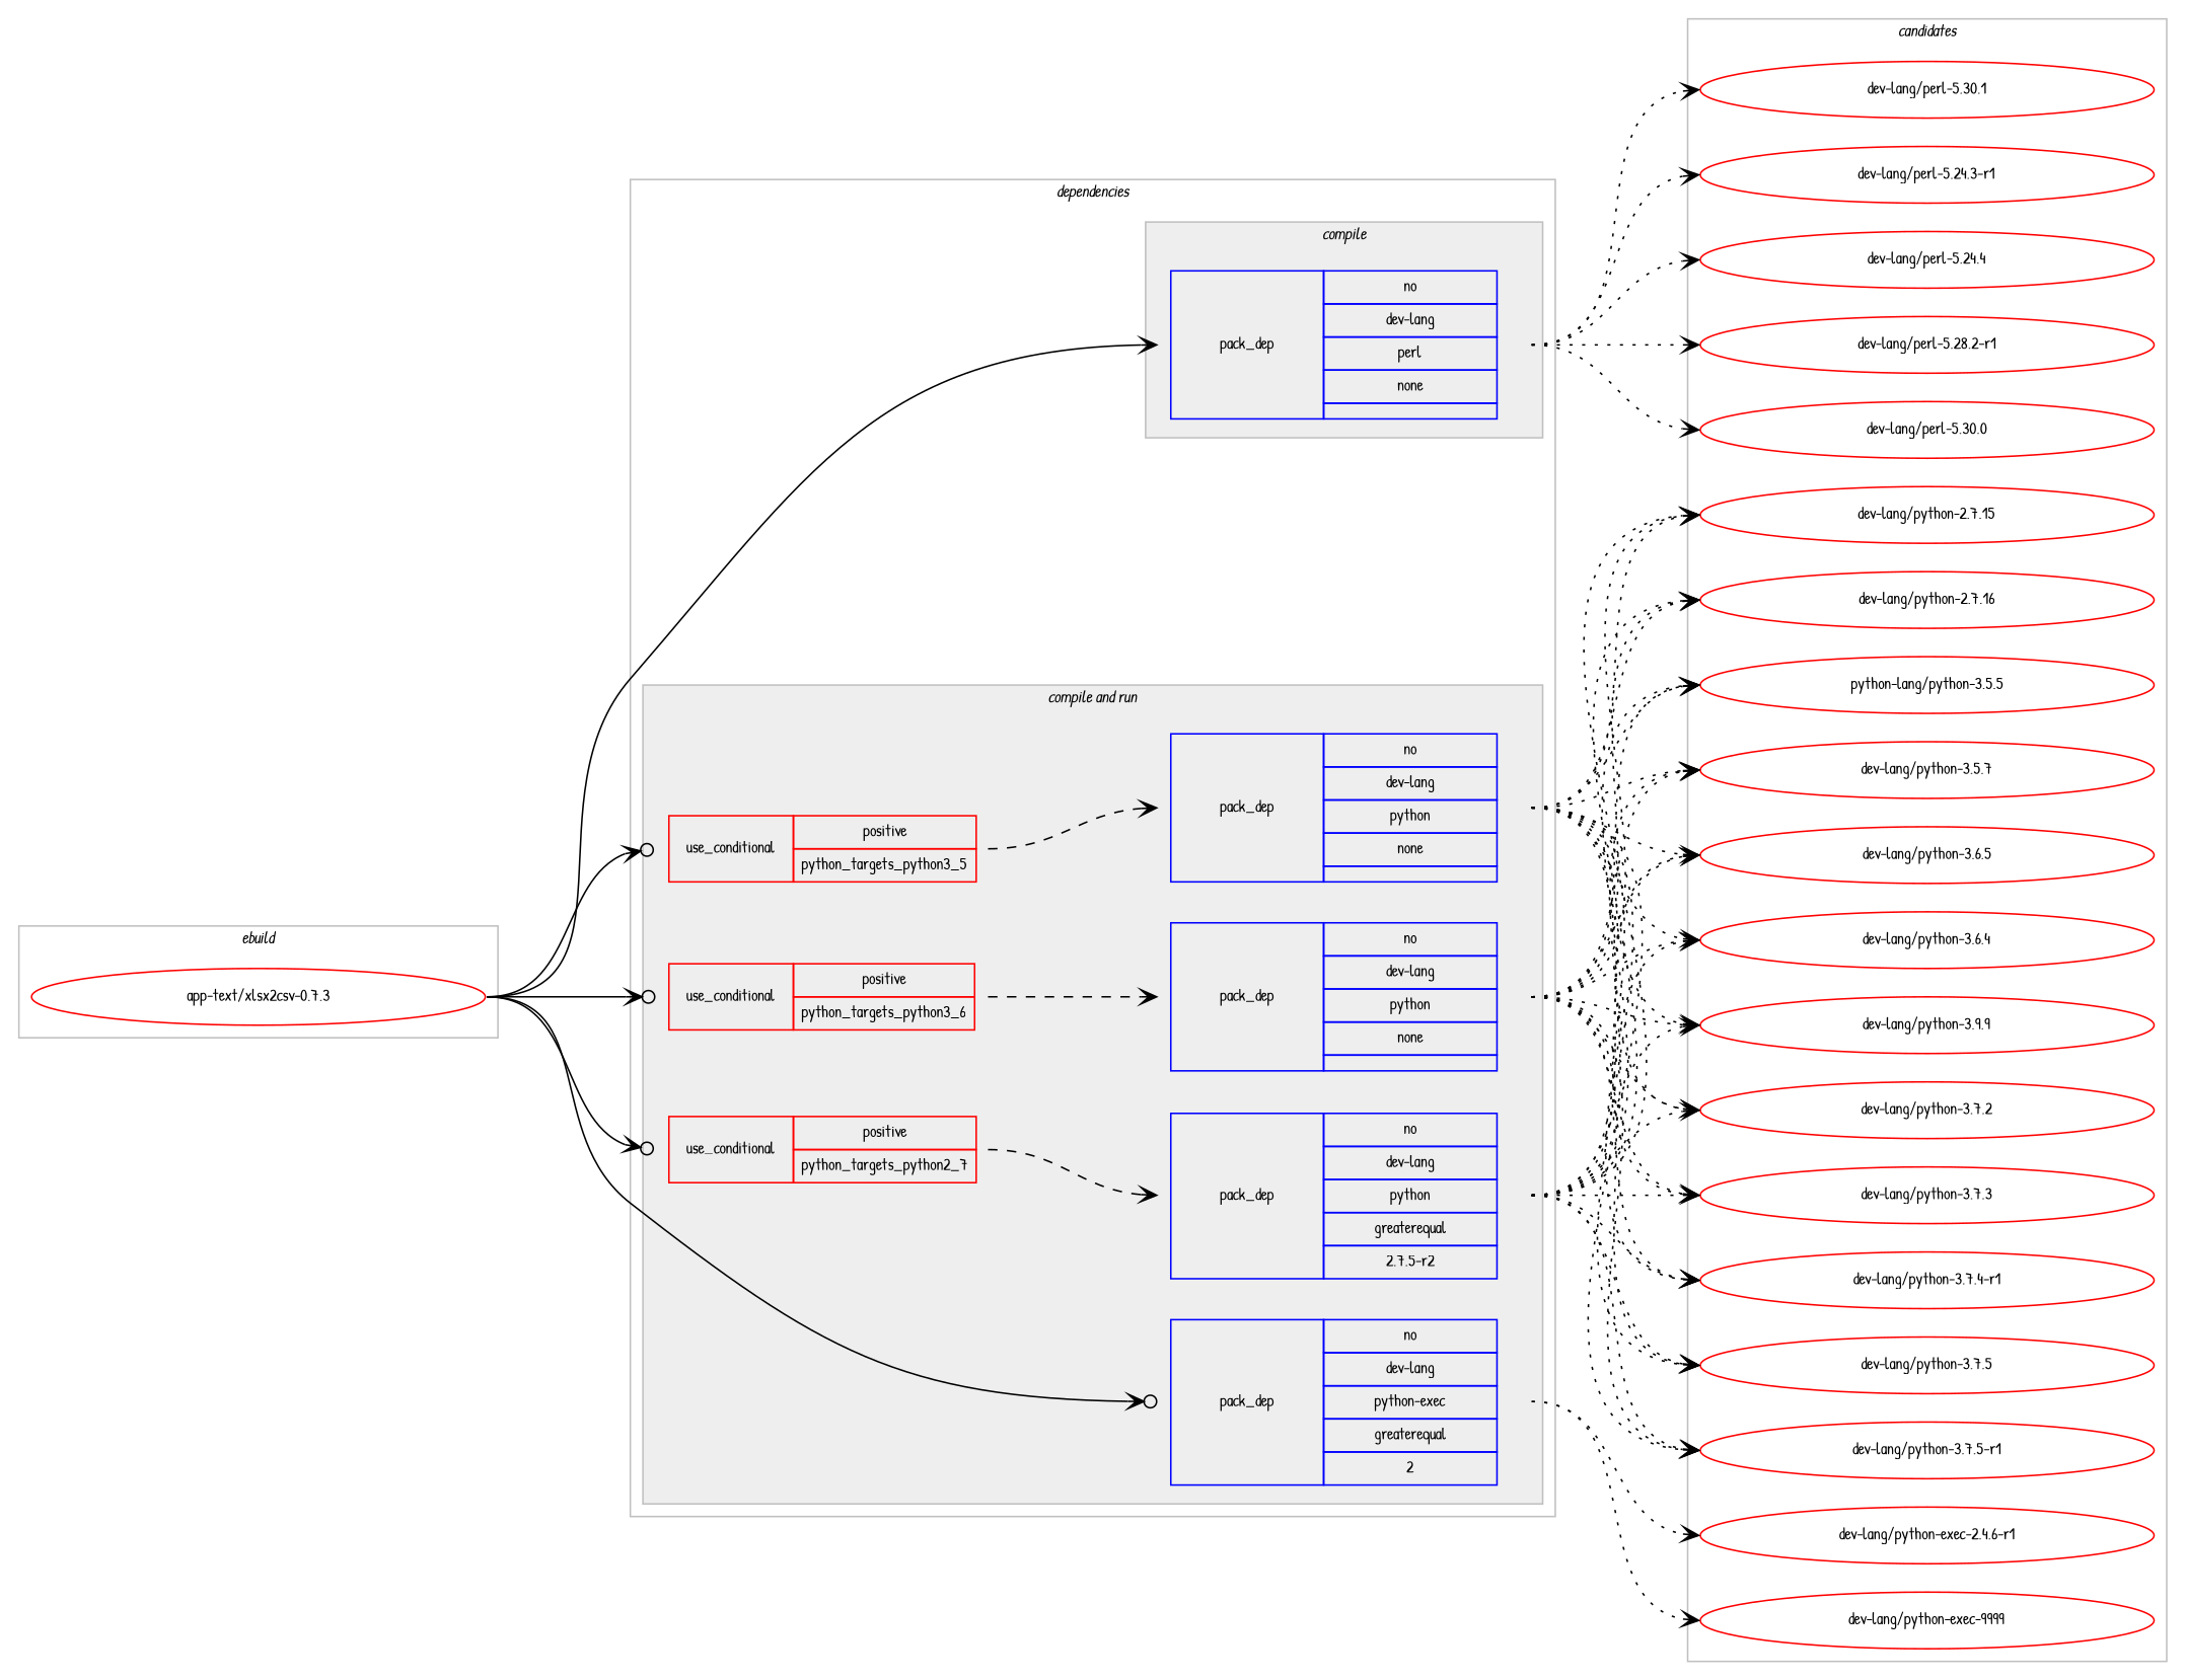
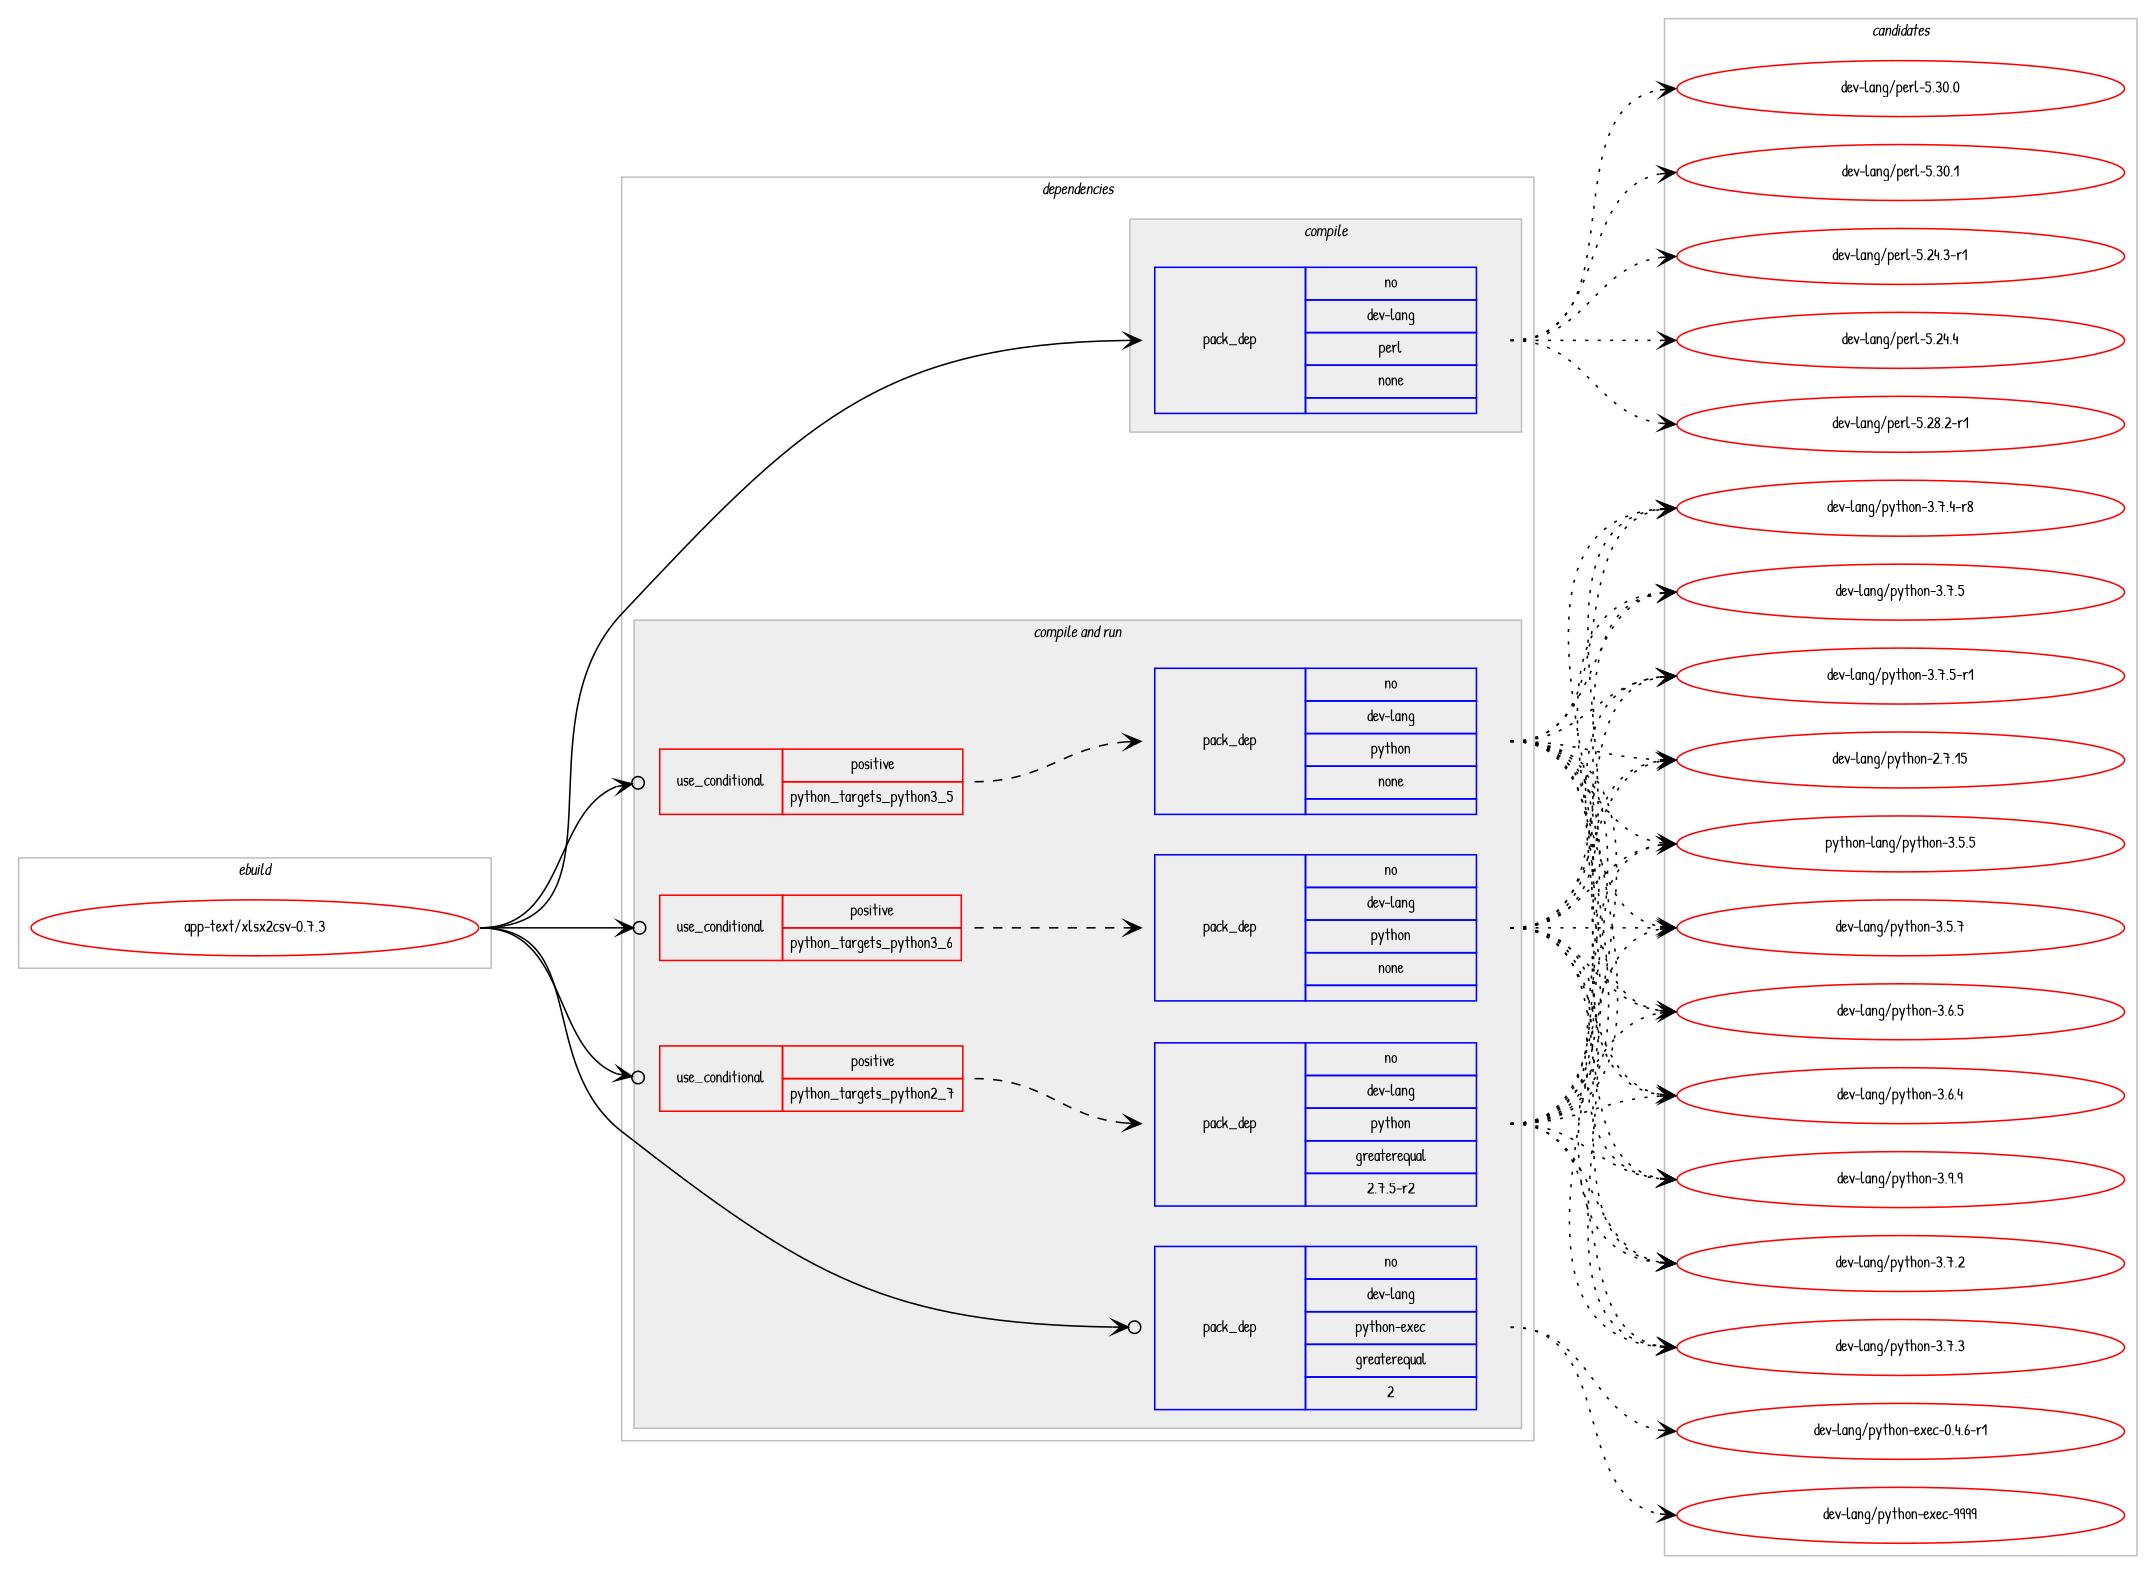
  digraph {
    compound=true
    concentrate=true
    fontname="Patrick Hand"
    fontsize=10
    newrank=true
    rankdir=LR
    ranksep=1.5
    node [color=red fontname="Patrick Hand" fontsize=10]
    edge [arrowhead=vee fontname="Patrick Hand" headport=w style=dotted tailport=e weight=100]
    n1 [label="app-text/xlsx2csv-0.7.3" width=4]
    n2 [color=blue label=<<TABLE BORDER="0" CELLBORDER="1" CELLSPACING="0" CELLPADDING="4" WIDTH="220"><TR><TD ROWSPAN="6" CELLPADDING="30">pack_dep</TD></TR><TR><TD WIDTH="110">no</TD></TR><TR><TD>dev-lang</TD></TR><TR><TD>perl</TD></TR><TR><TD>none</TD></TR><TR><TD></TD></TR></TABLE>> shape=none]
    n3 [color=blue label=<<TABLE BORDER="0" CELLBORDER="1" CELLSPACING="0" CELLPADDING="4" WIDTH="220"><TR><TD ROWSPAN="6" CELLPADDING="30">pack_dep</TD></TR><TR><TD WIDTH="110">no</TD></TR><TR><TD>dev-lang</TD></TR><TR><TD>python</TD></TR><TR><TD>greaterequal</TD></TR><TR><TD>2.7.5-r2</TD></TR></TABLE>> shape=none]
    n4 [label=<<TABLE BORDER="0" CELLBORDER="1" CELLSPACING="0" CELLPADDING="4"><TR><TD ROWSPAN="3" CELLPADDING="10">use_conditional</TD></TR><TR><TD>positive</TD></TR><TR><TD>python_targets_python2_7</TD></TR></TABLE>> shape=none]
    n5 [color=blue label=<<TABLE BORDER="0" CELLBORDER="1" CELLSPACING="0" CELLPADDING="4" WIDTH="220"><TR><TD ROWSPAN="6" CELLPADDING="30">pack_dep</TD></TR><TR><TD WIDTH="110">no</TD></TR><TR><TD>dev-lang</TD></TR><TR><TD>python</TD></TR><TR><TD>none</TD></TR><TR><TD></TD></TR></TABLE>> shape=none]
    n6 [label=<<TABLE BORDER="0" CELLBORDER="1" CELLSPACING="0" CELLPADDING="4"><TR><TD ROWSPAN="3" CELLPADDING="10">use_conditional</TD></TR><TR><TD>positive</TD></TR><TR><TD>python_targets_python3_5</TD></TR></TABLE>> shape=none]
    n7 [color=blue label=<<TABLE BORDER="0" CELLBORDER="1" CELLSPACING="0" CELLPADDING="4" WIDTH="220"><TR><TD ROWSPAN="6" CELLPADDING="30">pack_dep</TD></TR><TR><TD WIDTH="110">no</TD></TR><TR><TD>dev-lang</TD></TR><TR><TD>python</TD></TR><TR><TD>none</TD></TR><TR><TD></TD></TR></TABLE>> shape=none]
    n8 [label=<<TABLE BORDER="0" CELLBORDER="1" CELLSPACING="0" CELLPADDING="4"><TR><TD ROWSPAN="3" CELLPADDING="10">use_conditional</TD></TR><TR><TD>positive</TD></TR><TR><TD>python_targets_python3_6</TD></TR></TABLE>> shape=none]
    n9 [color=blue label=<<TABLE BORDER="0" CELLBORDER="1" CELLSPACING="0" CELLPADDING="4" WIDTH="220"><TR><TD ROWSPAN="6" CELLPADDING="30">pack_dep</TD></TR><TR><TD WIDTH="110">no</TD></TR><TR><TD>dev-lang</TD></TR><TR><TD>python-exec</TD></TR><TR><TD>greaterequal</TD></TR><TR><TD>2</TD></TR></TABLE>> shape=none]
    n10 [label="dev-lang/perl-5.24.3-r1" width=4]
    n11 [label="dev-lang/perl-5.24.4" width=4]
    n12 [label="dev-lang/perl-5.28.2-r1" width=4]
    n13 [label="dev-lang/perl-5.30.0" width=4]
    n14 [label="dev-lang/perl-5.30.1" width=4]
    n15 [label="dev-lang/python-2.7.15" width=4]
-   n16 [label="dev-lang/python-2.7.16" width=4]
    n17 [label="python-lang/python-3.5.5" width=4]
    n18 [label="dev-lang/python-3.5.7" width=4]
    n19 [label="dev-lang/python-3.6.5" width=4]
    n20 [label="dev-lang/python-3.6.4" width=4]
    n21 [label="dev-lang/python-3.9.9" width=4]
    n22 [label="dev-lang/python-3.7.2" width=4]
    n23 [label="dev-lang/python-3.7.3" width=4]
-   n24 [label="dev-lang/python-3.7.4-r1" width=4]
+   n24 [label="dev-lang/python-3.7.4-r8" width=4]
    n25 [label="dev-lang/python-3.7.5" width=4]
    n26 [label="dev-lang/python-3.7.5-r1" width=4]
-   n27 [label="dev-lang/python-exec-2.4.6-r1" width=4]
+   n27 [label="dev-lang/python-exec-0.4.6-r1" width=4]
    n28 [label="dev-lang/python-exec-9999" width=4]
    subgraph cluster_1 {
      color=gray
      label=<<i>ebuild</i>>
      n1
    }
    subgraph cluster_2 {
      color=gray
      label=<<i>dependencies</i>>
      subgraph cluster_3 {
        color=gray
        fillcolor="#eeeeee"
        label=<<i>compile</i>>
        style=filled
        subgraph sub_4 {
          color=gray
          fillcolor="#eeeeee"
          label=<<i>compile</i>>
          style=filled
          n2
        }
      }
      subgraph cluster_5 {
        color=gray
        fillcolor="#eeeeee"
        label=<<i>compile and run</i>>
        style=filled
        subgraph sub_6 {
          color=gray
          fillcolor="#eeeeee"
          label=<<i>compile and run</i>>
          style=filled
          n4
          subgraph sub_7 {
            color=gray
            fillcolor="#eeeeee"
            label=<<i>compile and run</i>>
            style=filled
            n3
          }
        }
        subgraph sub_8 {
          color=gray
          fillcolor="#eeeeee"
          label=<<i>compile and run</i>>
          style=filled
          n6
          subgraph sub_9 {
            color=gray
            fillcolor="#eeeeee"
            label=<<i>compile and run</i>>
            style=filled
            n5
          }
        }
        subgraph sub_10 {
          color=gray
          fillcolor="#eeeeee"
          label=<<i>compile and run</i>>
          style=filled
          n8
          subgraph sub_11 {
            color=gray
            fillcolor="#eeeeee"
            label=<<i>compile and run</i>>
            style=filled
            n7
          }
        }
        subgraph sub_12 {
          color=gray
          fillcolor="#eeeeee"
          label=<<i>compile and run</i>>
          style=filled
          n9
        }
      }
      subgraph cluster_13 {
        color=gray
        fillcolor="#eeeeee"
        label=<<i>run</i>>
        style=filled
      }
    }
    subgraph cluster_14 {
      color=gray
      label=<<i>candidates</i>>
      rank=same
      subgraph sub_15 {
        color=black
        label=<<i>candidates</i>>
        nodesep=1
        rank=same
        n10
        n11
        n12
        n13
        n14
      }
      subgraph sub_16 {
        color=black
        label=<<i>candidates</i>>
        nodesep=1
        rank=same
        n15
-       n16
        n17
        n18
        n19
        n20
        n21
        n22
        n23
        n24
        n25
        n26
      }
      subgraph sub_17 {
        color=black
        label=<<i>candidates</i>>
        nodesep=1
        rank=same
        n15
-       n16
        n17
        n18
        n19
        n20
        n21
        n22
        n23
        n24
        n25
        n26
      }
      subgraph sub_18 {
        color=black
        label=<<i>candidates</i>>
        nodesep=1
        rank=same
        n15
-       n16
        n17
        n18
        n19
        n20
        n21
        n22
        n23
        n24
        n25
        n26
      }
      subgraph sub_19 {
        color=black
        label=<<i>candidates</i>>
        nodesep=1
        rank=same
        n27
        n28
      }
    }
    n1 -> n2 [style=solid weight=20]
    n1 -> n4 [arrowhead=odotvee style=solid weight=20]
    n1 -> n6 [arrowhead=odotvee style=solid weight=20]
    n1 -> n8 [arrowhead=odotvee style=solid weight=20]
    n1 -> n9 [arrowhead=odotvee style=solid weight=20]
    n2 -> n10
    n2 -> n11
    n2 -> n12
    n2 -> n13
    n2 -> n14
    n3 -> n15
-   n3 -> n16
    n3 -> n17
    n3 -> n18
    n3 -> n19
    n3 -> n20
    n3 -> n21
    n3 -> n22
    n3 -> n23
    n3 -> n24
    n3 -> n25
    n3 -> n26
    n4 -> n3 [style=dashed weight=20]
    n5 -> n15
-   n5 -> n16
    n5 -> n17
    n5 -> n18
    n5 -> n19
    n5 -> n20
    n5 -> n21
    n5 -> n22
    n5 -> n23
    n5 -> n24
    n5 -> n25
    n5 -> n26
    n6 -> n5 [style=dashed weight=20]
    n7 -> n15
-   n7 -> n16
    n7 -> n17
    n7 -> n18
    n7 -> n19
    n7 -> n20
    n7 -> n21
    n7 -> n22
    n7 -> n23
    n7 -> n24
    n7 -> n25
    n7 -> n26
    n8 -> n7 [style=dashed weight=20]
    n9 -> n27
    n9 -> n28
  }
